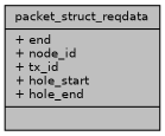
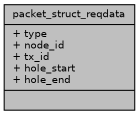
  digraph {
-   n1 [color=black fillcolor=grey75 fontcolor=black fontname=Helvetica fontsize=10 height=0.2 label="{packet_struct_reqdata\n|+ end\l+ node_id\l+ tx_id\l+ hole_start\l+ hole_end\l|}" shape=record style=filled width=0.4]
+   n1 [color=black fillcolor=grey75 fontcolor=black fontname=Helvetica fontsize=10 height=0.2 label="{packet_struct_reqdata\n|+ type\l+ node_id\l+ tx_id\l+ hole_start\l+ hole_end\l|}" shape=record style=filled width=0.4]
  }
